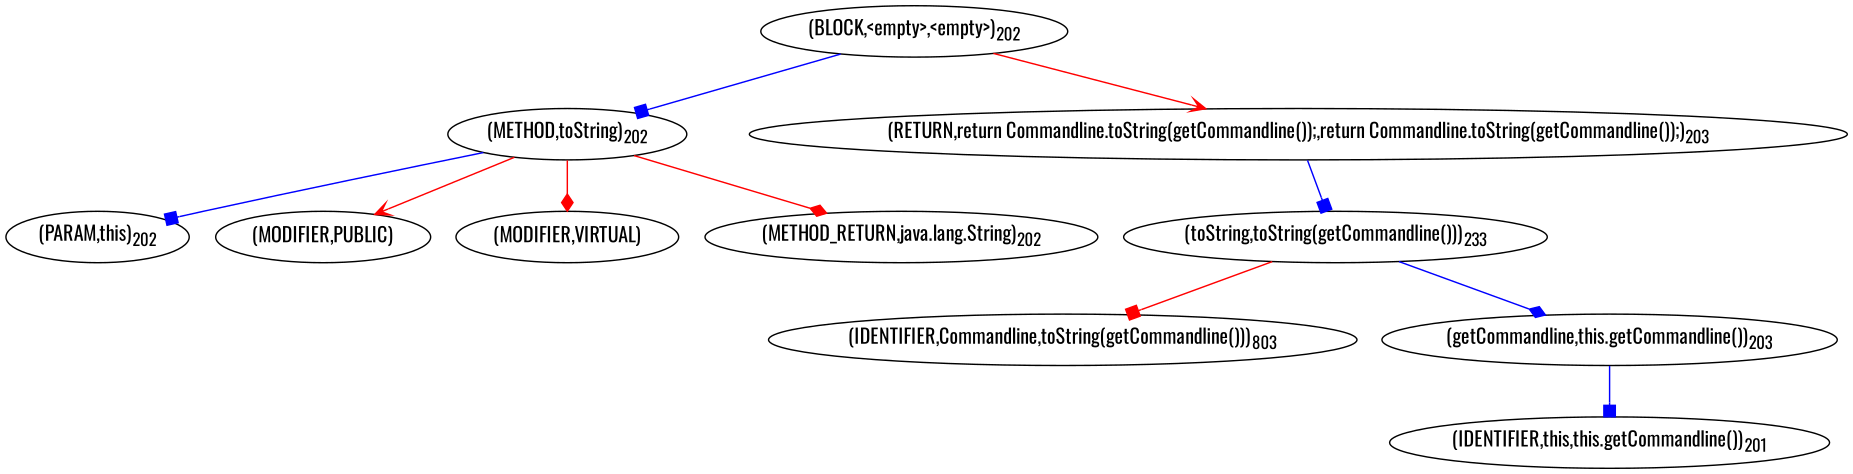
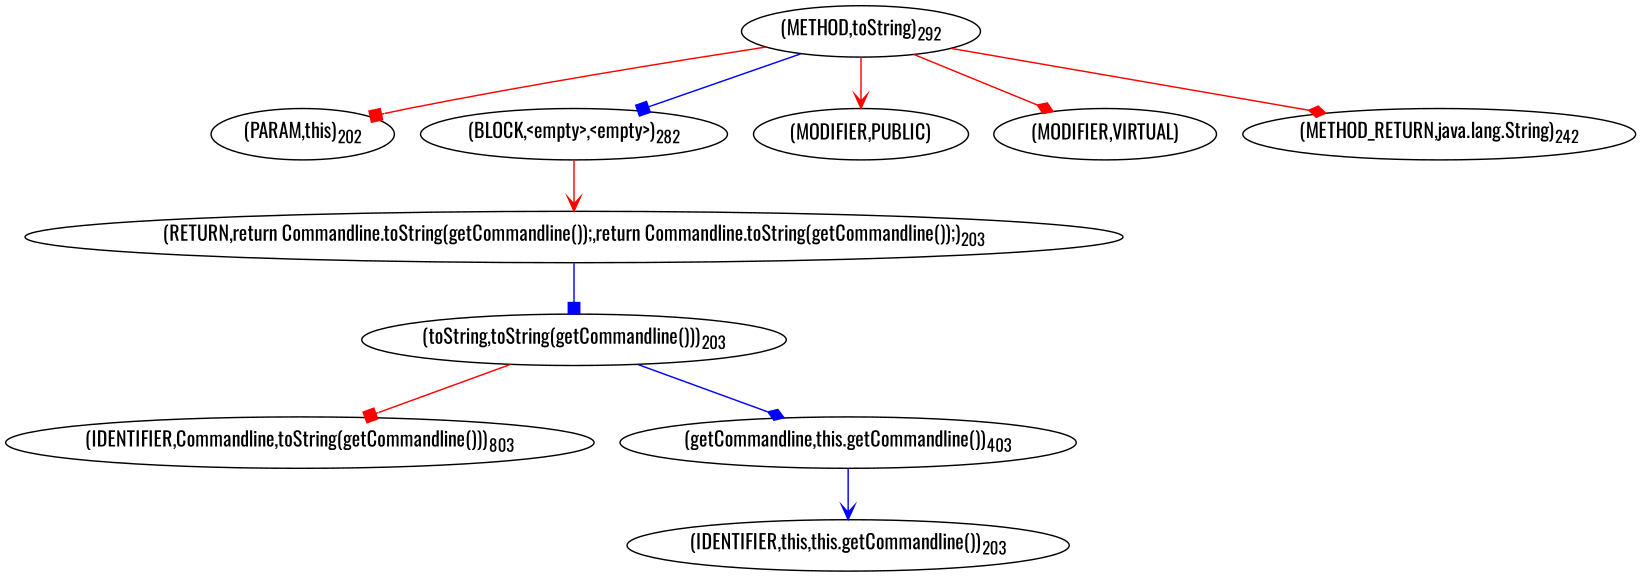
  digraph {
    fontname=Oswald
    node [fontname=Oswald]
    edge [arrowhead=box color=red fontname=Oswald]
-   n1 [label=<(METHOD,toString)<SUB>202</SUB>>]
+   n1 [label=<(METHOD,toString)<SUB>292</SUB>>]
    n2 [label=<(PARAM,this)<SUB>202</SUB>>]
-   n3 [label=<(BLOCK,&lt;empty&gt;,&lt;empty&gt;)<SUB>202</SUB>>]
+   n3 [label=<(BLOCK,&lt;empty&gt;,&lt;empty&gt;)<SUB>282</SUB>>]
    n4 [label=<(MODIFIER,PUBLIC)>]
    n5 [label=<(MODIFIER,VIRTUAL)>]
-   n6 [label=<(METHOD_RETURN,java.lang.String)<SUB>202</SUB>>]
+   n6 [label=<(METHOD_RETURN,java.lang.String)<SUB>242</SUB>>]
    n7 [label=<(RETURN,return Commandline.toString(getCommandline());,return Commandline.toString(getCommandline());)<SUB>203</SUB>>]
-   n8 [label=<(toString,toString(getCommandline()))<SUB>233</SUB>>]
+   n8 [label=<(toString,toString(getCommandline()))<SUB>203</SUB>>]
    n9 [label=<(IDENTIFIER,Commandline,toString(getCommandline()))<SUB>803</SUB>>]
-   n10 [label=<(getCommandline,this.getCommandline())<SUB>203</SUB>>]
-   n11 [label=<(IDENTIFIER,this,this.getCommandline())<SUB>201</SUB>>]
-   n1 -> n2 [color=blue]
-   n3 -> n1 [color=blue]
+   n10 [label=<(getCommandline,this.getCommandline())<SUB>403</SUB>>]
+   n11 [label=<(IDENTIFIER,this,this.getCommandline())<SUB>203</SUB>>]
+   n1 -> n2
+   n1 -> n3 [color=blue]
    n1 -> n4 [arrowhead=vee]
    n1 -> n5 [arrowhead=diamond]
    n1 -> n6 [arrowhead=diamond]
    n3 -> n7 [arrowhead=vee]
    n7 -> n8 [color=blue]
    n8 -> n9
    n8 -> n10 [arrowhead=diamond color=blue]
-   n10 -> n11 [color=blue]
+   n10 -> n11 [arrowhead=vee color=blue]
  }
